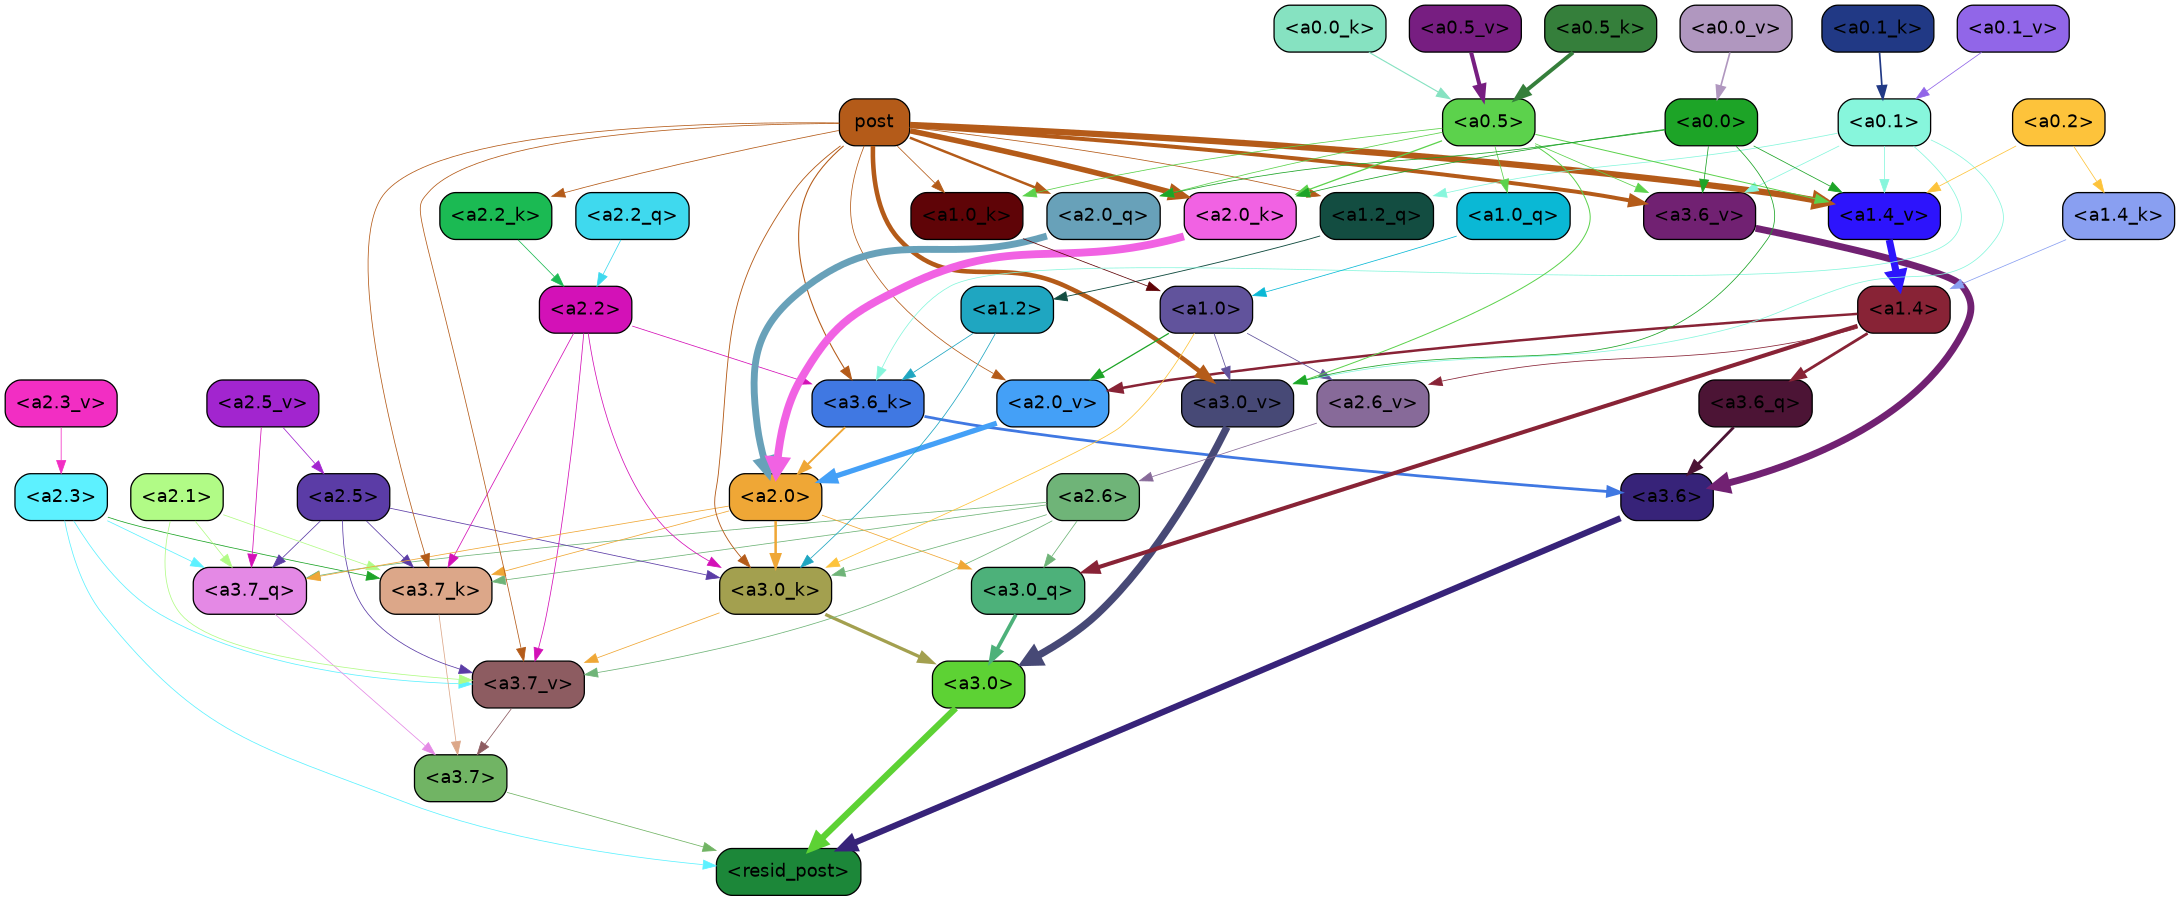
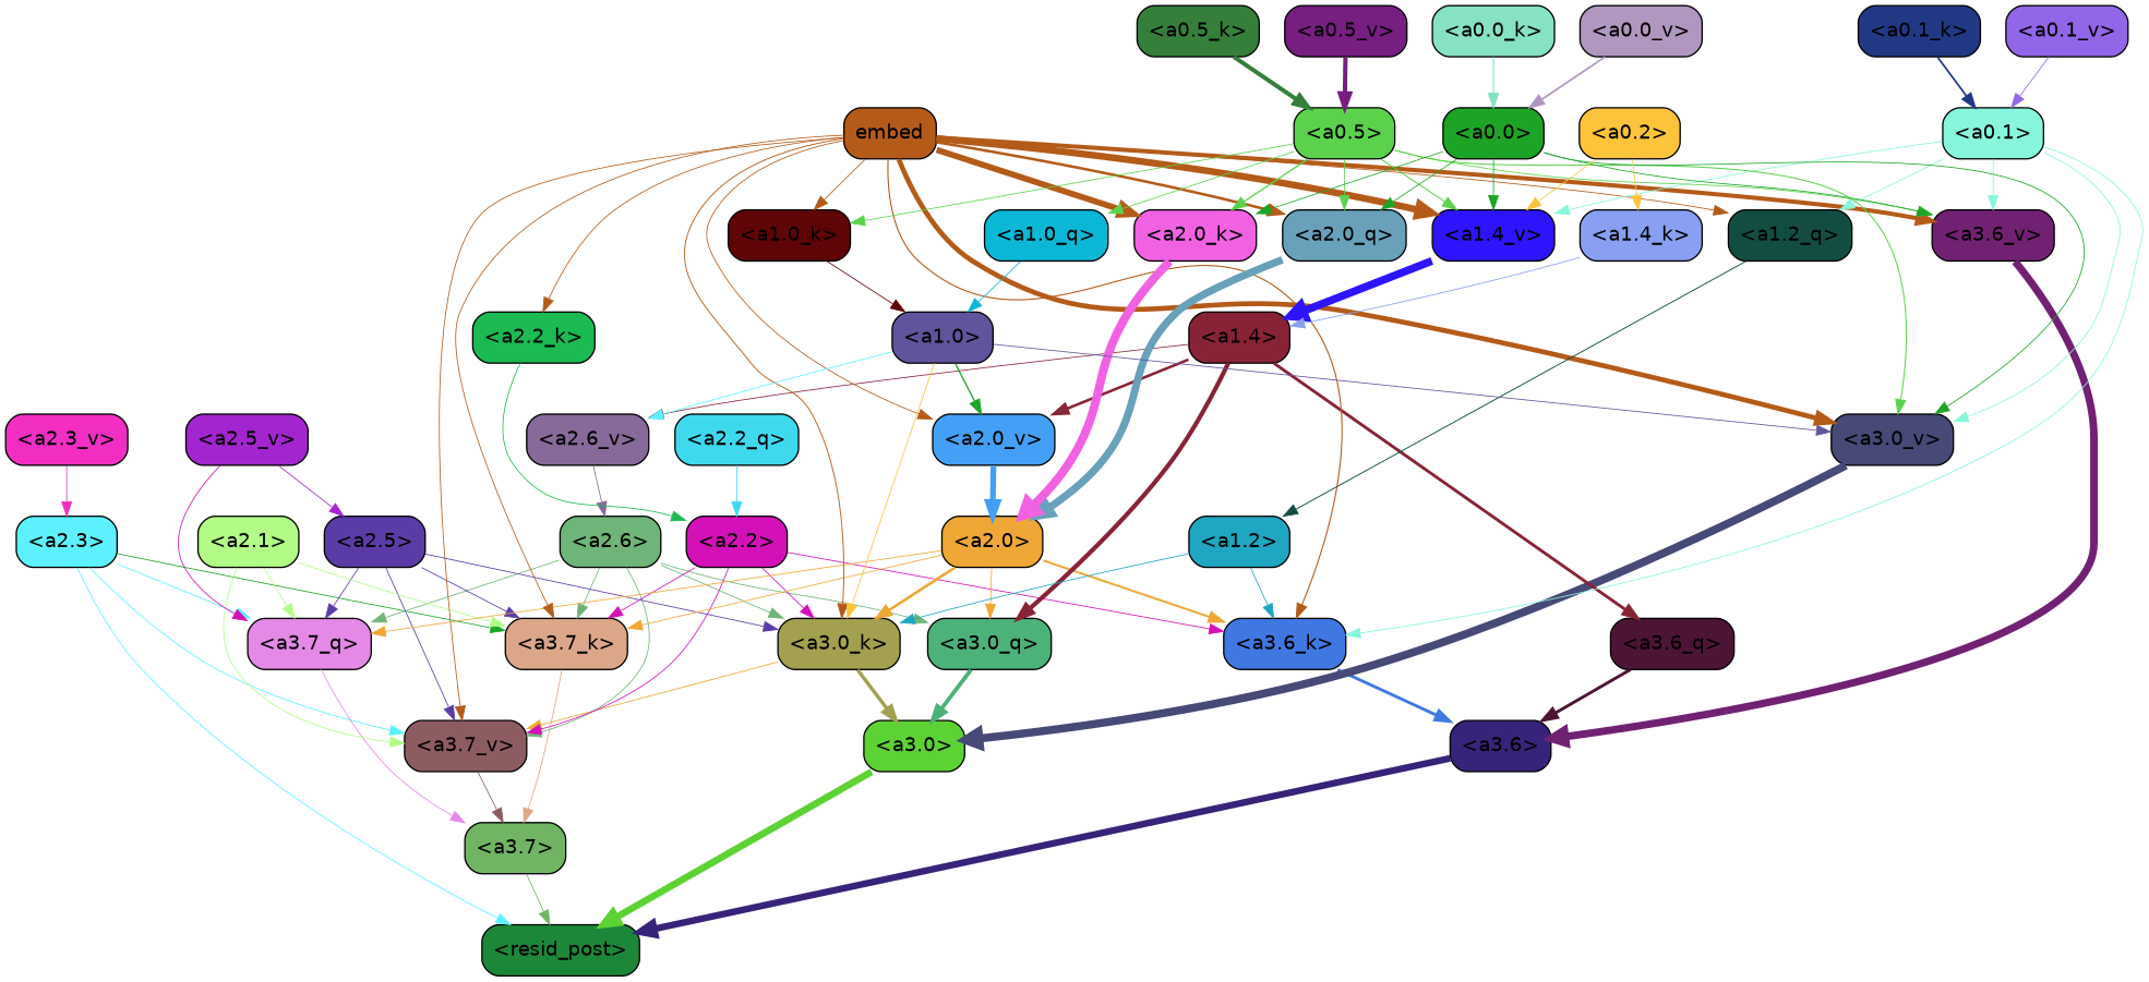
  strict digraph {
    splines=true
    node [color=black fontname=Helvetica shape=box style="filled, rounded"]
    edge [color="#b45b19" penwidth=0.6]
    "<a3.7>" [fillcolor="#71b464"]
    "<resid_post>" [fillcolor="#1c8739"]
    "<a3.6>" [fillcolor="#372379"]
    "<a3.0>" [fillcolor="#5dd234"]
    "<a2.3>" [fillcolor="#5df1ff"]
    "<a3.7_q>" [fillcolor="#e489e5"]
    "<a3.7_k>" [fillcolor="#dca789"]
    "<a3.7_v>" [fillcolor="#8d5c61"]
    "<a3.6_q>" [fillcolor="#4c1435"]
    "<a3.0_q>" [fillcolor="#4db17a"]
    "<a3.6_k>" [fillcolor="#4078e2"]
    "<a3.0_k>" [fillcolor="#a3a04f"]
    "<a3.6_v>" [fillcolor="#712172"]
    "<a3.0_v>" [fillcolor="#474976"]
    "<a2.6>" [fillcolor="#6fb478"]
    "<a2.5>" [fillcolor="#5b3ca6"]
    "<a2.2>" [fillcolor="#d311b7"]
    "<a2.1>" [fillcolor="#b1fb86"]
    "<a2.0>" [fillcolor="#efa736"]
    "<a1.4>" [fillcolor="#882336"]
    "<a2.6_v>" [fillcolor="#876a99"]
    "<a2.0_v>" [fillcolor="#44a0f7"]
-   embed [fillcolor="#b45b19" label=post]
+   embed [fillcolor="#b45b19"]
    "<a2.0_q>" [fillcolor="#68a1b9"]
    "<a2.2_k>" [fillcolor="#1bba53"]
    "<a2.0_k>" [fillcolor="#f162e3"]
    "<a1.2_q>" [fillcolor="#134d41"]
    "<a1.0_k>" [fillcolor="#5f0407"]
    "<a1.4_v>" [fillcolor="#2d14fc"]
    "<a1.2>" [fillcolor="#1fa6c1"]
    "<a1.4_k>" [fillcolor="#899ff1"]
    "<a1.0>" [fillcolor="#61539c"]
    "<a0.1>" [fillcolor="#87f6dc"]
    "<a0.5>" [fillcolor="#5cd24c"]
    "<a1.0_q>" [fillcolor="#0ab8d5"]
    "<a0.0>" [fillcolor="#1da427"]
    "<a2.2_q>" [fillcolor="#3fd9ee"]
    "<a2.5_v>" [fillcolor="#a225cf"]
    "<a2.3_v>" [fillcolor="#f22ec3"]
    "<a0.2>" [fillcolor="#fdc33b"]
    "<a0.5_k>" [fillcolor="#357f3b"]
    "<a0.1_k>" [fillcolor="#213985"]
    "<a0.0_k>" [fillcolor="#86e2c1"]
    "<a0.5_v>" [fillcolor="#771e81"]
    "<a0.1_v>" [fillcolor="#9166e8"]
    "<a0.0_v>" [fillcolor="#b097bf"]
    "<a3.7>" -> "<resid_post>" [color="#71b464"]
    "<a3.6>" -> "<resid_post>" [color="#372379" penwidth=4.7534414529800415]
    "<a3.0>" -> "<resid_post>" [color="#5dd234" penwidth=4.898576855659485]
    "<a2.3>" -> "<resid_post>" [color="#5df1ff"]
    "<a2.3>" -> "<a3.7_q>" [color="#5df1ff"]
    "<a2.3>" -> "<a3.7_k>" [color="#1da427"]
    "<a2.3>" -> "<a3.7_v>" [color="#5df1ff"]
    "<a3.7_q>" -> "<a3.7>" [color="#e489e5"]
    "<a3.7_k>" -> "<a3.7>" [color="#dca789"]
    "<a3.7_v>" -> "<a3.7>" [color="#8d5c61"]
    "<a3.6_q>" -> "<a3.6>" [color="#4c1435" penwidth=2.160832464694977]
    "<a3.0_q>" -> "<a3.0>" [color="#4db17a" penwidth=2.870753765106201]
    "<a3.6_k>" -> "<a3.6>" [color="#4078e2" penwidth=2.13908451795578]
    "<a3.0_k>" -> "<a3.0>" [color="#a3a04f" penwidth=2.520303964614868]
    "<a3.0_k>" -> "<a3.7_v>" [color="#efa736"]
    "<a3.6_v>" -> "<a3.6>" [color="#712172" penwidth=5.297133803367615]
    "<a3.0_v>" -> "<a3.0>" [color="#474976" penwidth=5.680712580680847]
    "<a2.6>" -> "<a3.7_q>" [color="#6fb478"]
    "<a2.6>" -> "<a3.7_k>" [color="#6fb478"]
    "<a2.6>" -> "<a3.7_v>" [color="#6fb478"]
    "<a2.6>" -> "<a3.0_q>" [color="#6fb478"]
    "<a2.6>" -> "<a3.0_k>" [color="#6fb478"]
    "<a2.5>" -> "<a3.7_q>" [color="#5b3ca6"]
    "<a2.5>" -> "<a3.7_k>" [color="#5b3ca6"]
    "<a2.5>" -> "<a3.7_v>" [color="#5b3ca6"]
    "<a2.5>" -> "<a3.0_k>" [color="#5b3ca6"]
    "<a2.2>" -> "<a3.7_k>" [color="#d311b7"]
    "<a2.2>" -> "<a3.7_v>" [color="#d311b7"]
    "<a2.2>" -> "<a3.6_k>" [color="#d311b7"]
    "<a2.2>" -> "<a3.0_k>" [color="#d311b7"]
    "<a2.1>" -> "<a3.7_q>" [color="#b1fb86"]
    "<a2.1>" -> "<a3.7_k>" [color="#b1fb86"]
    "<a2.1>" -> "<a3.7_v>" [color="#b1fb86"]
    "<a2.0>" -> "<a3.7_q>" [color="#efa736"]
    "<a2.0>" -> "<a3.7_k>" [color="#efa736"]
    "<a2.0>" -> "<a3.0_q>" [color="#efa736"]
-   "<a3.6_k>" -> "<a2.0>" [color="#efa736" penwidth=1.4807794839143753]
+   "<a2.0>" -> "<a3.6_k>" [color="#efa736" penwidth=1.4807794839143753]
    "<a2.0>" -> "<a3.0_k>" [color="#efa736" penwidth=1.9436544477939606]
    "<a1.4>" -> "<a3.6_q>" [color="#882336" penwidth=2.1635248363018036]
    "<a1.4>" -> "<a3.0_q>" [color="#882336" penwidth=3.1362746953964233]
    "<a1.4>" -> "<a2.6_v>" [color="#882336"]
    "<a1.4>" -> "<a2.0_v>" [color="#882336" penwidth=1.9271827340126038]
    "<a2.6_v>" -> "<a2.6>" [color="#876a99"]
    "<a2.0_v>" -> "<a2.0>" [color="#44a0f7" penwidth=4.041402816772461]
    embed -> "<a3.7_k>"
    embed -> "<a3.7_v>"
    embed -> "<a3.6_k>" [penwidth=0.8202246725559235]
    embed -> "<a3.0_k>" [penwidth=0.6771316379308701]
    embed -> "<a3.6_v>" [penwidth=3.067279100418091]
    embed -> "<a3.0_v>" [penwidth=3.5202720761299133]
    embed -> "<a2.0_v>"
    embed -> "<a2.0_q>" [penwidth=1.9194039106369019]
    embed -> "<a2.2_k>"
    embed -> "<a2.0_k>" [penwidth=4.28515887260437]
    embed -> "<a1.2_q>"
    embed -> "<a1.0_k>"
    embed -> "<a1.4_v>" [penwidth=4.830149412155151]
    "<a2.0_q>" -> "<a2.0>" [color="#68a1b9" penwidth=5.313405752182007]
    "<a2.2_k>" -> "<a2.2>" [color="#1bba53"]
    "<a2.0_k>" -> "<a2.0>" [color="#f162e3" penwidth=6.029795527458191]
    "<a1.2_q>" -> "<a1.2>" [color="#134d41" penwidth=0.6924253702163696]
    "<a1.0_k>" -> "<a1.0>" [color="#5f0407"]
    "<a1.4_v>" -> "<a1.4>" [color="#2d14fc" penwidth=5.515027642250061]
    "<a1.2>" -> "<a3.6_k>" [color="#1fa6c1"]
    "<a1.2>" -> "<a3.0_k>" [color="#1fa6c1"]
    "<a1.4_k>" -> "<a1.4>" [color="#899ff1"]
    "<a1.0>" -> "<a3.0_k>" [color="#fdc33b"]
    "<a1.0>" -> "<a3.0_v>" [color="#61539c"]
-   "<a1.0>" -> "<a2.6_v>" [color="#61539c"]
+   "<a1.0>" -> "<a2.6_v>" [color="#5df1ff"]
    "<a1.0>" -> "<a2.0_v>" [color="#1da427" penwidth=0.9754131138324738]
    "<a0.1>" -> "<a3.6_k>" [color="#87f6dc"]
    "<a0.1>" -> "<a3.6_v>" [color="#87f6dc"]
    "<a0.1>" -> "<a3.0_v>" [color="#87f6dc"]
    "<a0.1>" -> "<a1.2_q>" [color="#87f6dc"]
    "<a0.1>" -> "<a1.4_v>" [color="#87f6dc"]
    "<a0.5>" -> "<a3.6_v>" [color="#5cd24c"]
    "<a0.5>" -> "<a3.0_v>" [color="#5cd24c" penwidth=0.764040544629097]
    "<a0.5>" -> "<a2.0_q>" [color="#5cd24c"]
    "<a0.5>" -> "<a2.0_k>" [color="#5cd24c" penwidth=0.9763890504837036]
    "<a0.5>" -> "<a1.0_k>" [color="#5cd24c"]
    "<a0.5>" -> "<a1.4_v>" [color="#5cd24c" penwidth=0.7723740935325623]
    "<a0.5>" -> "<a1.0_q>" [color="#5cd24c"]
    "<a1.0_q>" -> "<a1.0>" [color="#0ab8d5"]
    "<a0.0>" -> "<a3.6_v>" [color="#1da427"]
    "<a0.0>" -> "<a3.0_v>" [color="#1da427"]
    "<a0.0>" -> "<a2.0_q>" [color="#1da427"]
    "<a0.0>" -> "<a2.0_k>" [color="#1da427"]
    "<a0.0>" -> "<a1.4_v>" [color="#1da427"]
    "<a2.2_q>" -> "<a2.2>" [color="#3fd9ee"]
    "<a2.5_v>" -> "<a3.7_q>" [color="#d311b7"]
    "<a2.5_v>" -> "<a2.5>" [color="#a225cf"]
    "<a2.3_v>" -> "<a2.3>" [color="#f22ec3"]
    "<a0.2>" -> "<a1.4_v>" [color="#fdc33b"]
    "<a0.2>" -> "<a1.4_k>" [color="#fdc33b"]
    "<a0.5_k>" -> "<a0.5>" [color="#357f3b" penwidth=3.017053723335266]
    "<a0.1_k>" -> "<a0.1>" [color="#213985" penwidth=1.3217589855194092]
-   "<a0.0_k>" -> "<a0.5>" [color="#86e2c1" penwidth=0.8782260417938232]
+   "<a0.0_k>" -> "<a0.0>" [color="#86e2c1" penwidth=0.8782260417938232]
    "<a0.5_v>" -> "<a0.5>" [color="#771e81" penwidth=3.088594377040863]
    "<a0.1_v>" -> "<a0.1>" [color="#9166e8"]
    "<a0.0_v>" -> "<a0.0>" [color="#b097bf" penwidth=1.2872320413589478]
  }
